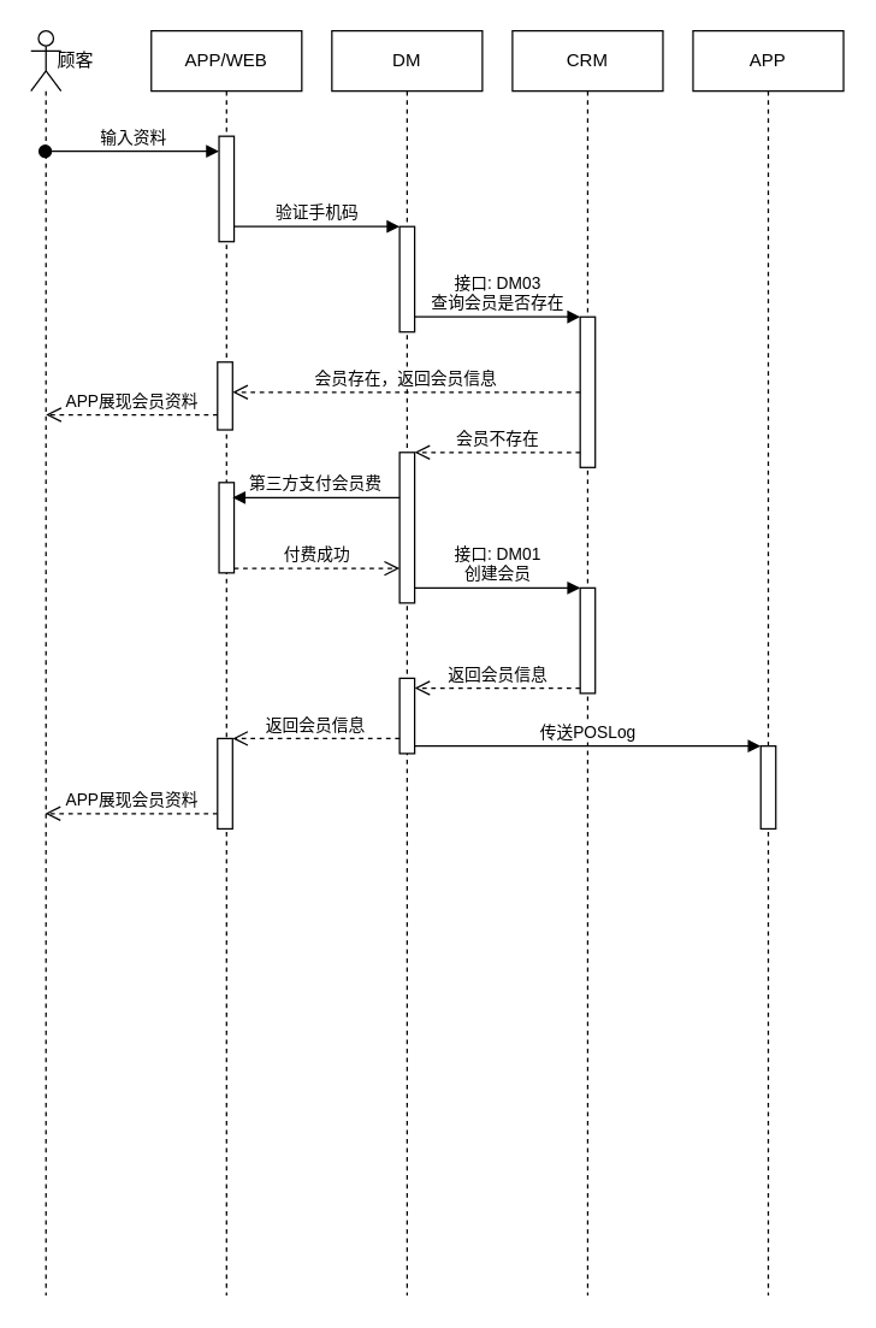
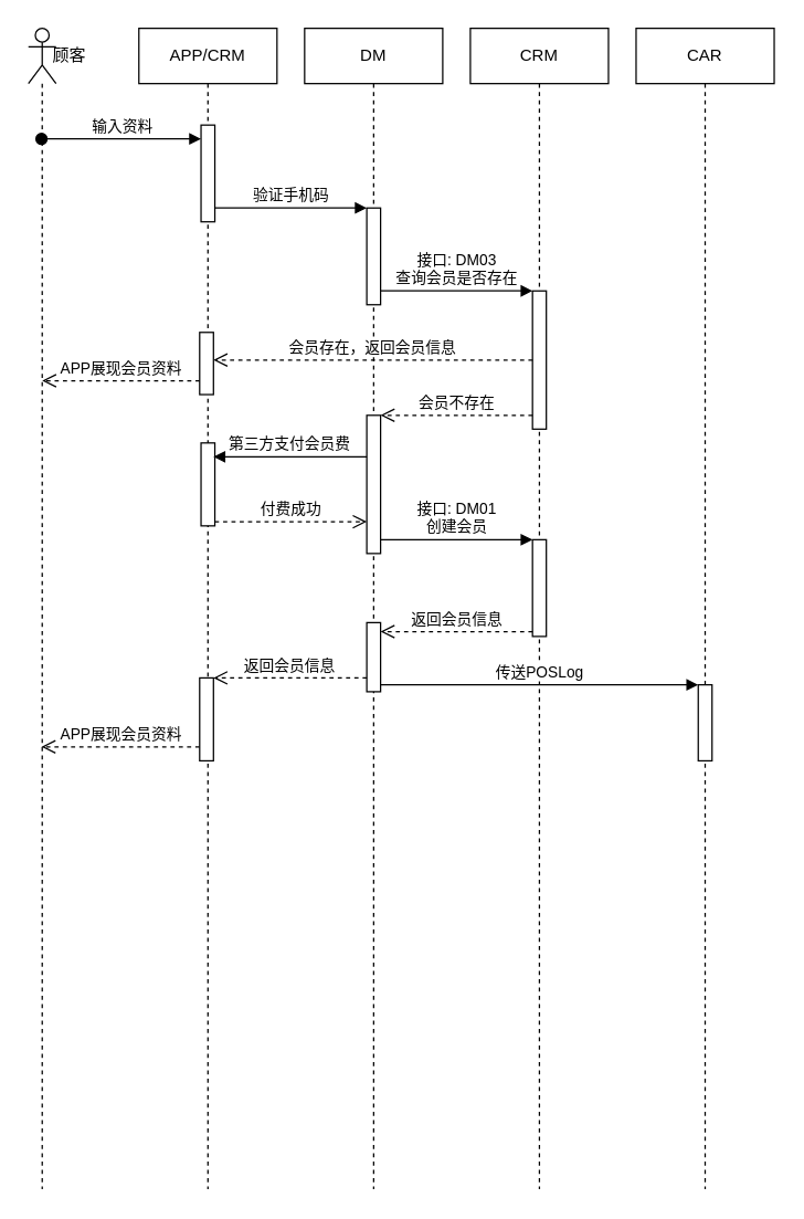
  <mxCell id="0" />
  <mxCell id="1" parent="0" />
  <mxCell id="2" value="" style="shape=umlLifeline;participant=umlActor;perimeter=lifelinePerimeter;whiteSpace=wrap;html=1;container=1;collapsible=0;recursiveResize=0;verticalAlign=top;spacingTop=36;outlineConnect=0;" parent="1" vertex="1"><mxGeometry x="20" y="20" width="20" height="840" as="geometry" /></mxCell>
- <mxCell id="3" value="APP/WEB" style="shape=umlLifeline;perimeter=lifelinePerimeter;whiteSpace=wrap;html=1;container=1;collapsible=0;recursiveResize=0;outlineConnect=0;" parent="1" vertex="1"><mxGeometry x="100" y="20" width="100" height="840" as="geometry" /></mxCell>
+ <mxCell id="3" value="APP/CRM" style="shape=umlLifeline;perimeter=lifelinePerimeter;whiteSpace=wrap;html=1;container=1;collapsible=0;recursiveResize=0;outlineConnect=0;" parent="1" vertex="1"><mxGeometry x="100" y="20" width="100" height="840" as="geometry" /></mxCell>
  <mxCell id="4" value="" style="html=1;points=[];perimeter=orthogonalPerimeter;" parent="3" vertex="1"><mxGeometry x="45" y="300" width="10" height="60" as="geometry" /></mxCell>
  <mxCell id="5" value="" style="html=1;points=[];perimeter=orthogonalPerimeter;" parent="3" vertex="1"><mxGeometry x="44" y="470" width="10" height="60" as="geometry" /></mxCell>
  <mxCell id="6" value="" style="html=1;points=[];perimeter=orthogonalPerimeter;" parent="3" vertex="1"><mxGeometry x="44" y="220" width="10" height="45" as="geometry" /></mxCell>
  <mxCell id="7" value="DM" style="shape=umlLifeline;perimeter=lifelinePerimeter;whiteSpace=wrap;html=1;container=1;collapsible=0;recursiveResize=0;outlineConnect=0;" parent="1" vertex="1"><mxGeometry x="220" y="20" width="100" height="840" as="geometry" /></mxCell>
  <mxCell id="8" value="" style="html=1;points=[];perimeter=orthogonalPerimeter;" parent="7" vertex="1"><mxGeometry x="45" y="130" width="10" height="70" as="geometry" /></mxCell>
  <mxCell id="9" value="" style="html=1;points=[];perimeter=orthogonalPerimeter;" parent="7" vertex="1"><mxGeometry x="45" y="430" width="10" height="50" as="geometry" /></mxCell>
  <mxCell id="10" value="CRM" style="shape=umlLifeline;perimeter=lifelinePerimeter;whiteSpace=wrap;html=1;container=1;collapsible=0;recursiveResize=0;outlineConnect=0;" parent="1" vertex="1"><mxGeometry x="340" y="20" width="100" height="840" as="geometry" /></mxCell>
  <mxCell id="11" value="" style="html=1;points=[];perimeter=orthogonalPerimeter;" parent="10" vertex="1"><mxGeometry x="45" y="190" width="10" height="100" as="geometry" /></mxCell>
  <mxCell id="12" value="" style="html=1;points=[];perimeter=orthogonalPerimeter;" parent="10" vertex="1"><mxGeometry x="45" y="370" width="10" height="70" as="geometry" /></mxCell>
  <mxCell id="13" value="" style="html=1;points=[];perimeter=orthogonalPerimeter;" parent="1" vertex="1"><mxGeometry x="145" y="90" width="10" height="70" as="geometry" /></mxCell>
  <mxCell id="14" value="输入资料" style="html=1;verticalAlign=bottom;startArrow=oval;endArrow=block;startSize=8;" parent="1" source="2" target="13" edge="1"><mxGeometry relative="1" as="geometry"><mxPoint x="90" y="70" as="sourcePoint" /><Array as="points"><mxPoint x="130" y="100" /></Array></mxGeometry></mxCell>
  <mxCell id="15" value="验证手机码" style="html=1;verticalAlign=bottom;endArrow=block;entryX=0;entryY=0;" parent="1" source="13" target="8" edge="1"><mxGeometry relative="1" as="geometry"><mxPoint x="195" y="150" as="sourcePoint" /></mxGeometry></mxCell>
  <mxCell id="16" value="接口: DM03&lt;br&gt;查询会员是否存在" style="html=1;verticalAlign=bottom;endArrow=block;entryX=0;entryY=0;" parent="1" source="8" target="11" edge="1"><mxGeometry relative="1" as="geometry"><mxPoint x="315" y="210" as="sourcePoint" /></mxGeometry></mxCell>
  <mxCell id="17" value="" style="html=1;points=[];perimeter=orthogonalPerimeter;" parent="1" vertex="1"><mxGeometry x="265" y="300" width="10" height="100" as="geometry" /></mxCell>
  <mxCell id="18" value="付费成功" style="html=1;verticalAlign=bottom;endArrow=open;dashed=1;endSize=8;exitX=1;exitY=0.95;" parent="1" source="4" target="17" edge="1"><mxGeometry relative="1" as="geometry"><mxPoint x="250" y="347" as="targetPoint" /></mxGeometry></mxCell>
  <mxCell id="19" value="接口: DM01&lt;br&gt;创建会员" style="html=1;verticalAlign=bottom;endArrow=block;" parent="1" source="17" target="12" edge="1"><mxGeometry width="80" relative="1" as="geometry"><mxPoint x="275" y="360" as="sourcePoint" /><mxPoint x="355" y="360" as="targetPoint" /></mxGeometry></mxCell>
  <mxCell id="20" value="返回会员信息" style="html=1;verticalAlign=bottom;endArrow=open;dashed=1;endSize=8;exitX=0;exitY=0.95;" parent="1" source="12" target="9" edge="1"><mxGeometry relative="1" as="geometry"><mxPoint x="315" y="426" as="targetPoint" /></mxGeometry></mxCell>
  <mxCell id="21" value="APP展现会员资料" style="html=1;verticalAlign=bottom;endArrow=open;dashed=1;endSize=8;exitX=-0.012;exitY=0.831;exitDx=0;exitDy=0;exitPerimeter=0;" parent="1" source="5" target="2" edge="1"><mxGeometry relative="1" as="geometry"><mxPoint x="214" y="547" as="targetPoint" /><mxPoint x="120" y="547" as="sourcePoint" /></mxGeometry></mxCell>
  <mxCell id="22" value="APP展现会员资料" style="html=1;verticalAlign=bottom;endArrow=open;dashed=1;endSize=8;" parent="1" edge="1"><mxGeometry relative="1" as="geometry"><mxPoint x="30" y="275" as="targetPoint" /><mxPoint x="144" y="275" as="sourcePoint" /></mxGeometry></mxCell>
  <mxCell id="23" value="第三方支付会员费" style="html=1;verticalAlign=bottom;endArrow=block;entryX=1;entryY=0;" parent="1" edge="1"><mxGeometry relative="1" as="geometry"><mxPoint x="265" y="330" as="sourcePoint" /><mxPoint x="154" y="330" as="targetPoint" /></mxGeometry></mxCell>
  <mxCell id="24" value="顾客" style="text;html=1;strokeColor=none;fillColor=none;align=center;verticalAlign=middle;whiteSpace=wrap;rounded=0;" parent="1" vertex="1"><mxGeometry x="30" y="30" width="40" height="20" as="geometry" /></mxCell>
  <mxCell id="25" value="会员存在，返回会员信息" style="html=1;verticalAlign=bottom;endArrow=open;dashed=1;endSize=8;" edge="1" parent="1" source="11" target="6"><mxGeometry relative="1" as="geometry"><mxPoint x="380" y="270" as="sourcePoint" /><mxPoint x="300" y="270" as="targetPoint" /></mxGeometry></mxCell>
  <mxCell id="26" value="会员不存在" style="html=1;verticalAlign=bottom;endArrow=open;dashed=1;endSize=8;" edge="1" parent="1" source="11" target="17"><mxGeometry relative="1" as="geometry"><mxPoint x="370" y="300" as="sourcePoint" /><mxPoint x="290" y="300" as="targetPoint" /></mxGeometry></mxCell>
  <mxCell id="27" value="返回会员信息" style="html=1;verticalAlign=bottom;endArrow=open;dashed=1;endSize=8;" edge="1" parent="1" source="9" target="5"><mxGeometry relative="1" as="geometry"><mxPoint x="155" y="490" as="targetPoint" /><mxPoint x="265" y="490" as="sourcePoint" /></mxGeometry></mxCell>
- <mxCell id="28" value="APP" style="shape=umlLifeline;perimeter=lifelinePerimeter;whiteSpace=wrap;html=1;container=1;collapsible=0;recursiveResize=0;outlineConnect=0;" vertex="1" parent="1"><mxGeometry x="460" y="20" width="100" height="840" as="geometry" /></mxCell>
+ <mxCell id="28" value="CAR" style="shape=umlLifeline;perimeter=lifelinePerimeter;whiteSpace=wrap;html=1;container=1;collapsible=0;recursiveResize=0;outlineConnect=0;" vertex="1" parent="1"><mxGeometry x="460" y="20" width="100" height="840" as="geometry" /></mxCell>
  <mxCell id="29" value="" style="html=1;points=[];perimeter=orthogonalPerimeter;" vertex="1" parent="28"><mxGeometry x="45" y="475" width="10" height="55" as="geometry" /></mxCell>
  <mxCell id="30" value="传送POSLog" style="html=1;verticalAlign=bottom;endArrow=block;" edge="1" parent="1" source="9" target="29"><mxGeometry width="80" relative="1" as="geometry"><mxPoint x="410" y="500" as="sourcePoint" /><mxPoint x="490" y="500" as="targetPoint" /></mxGeometry></mxCell>
